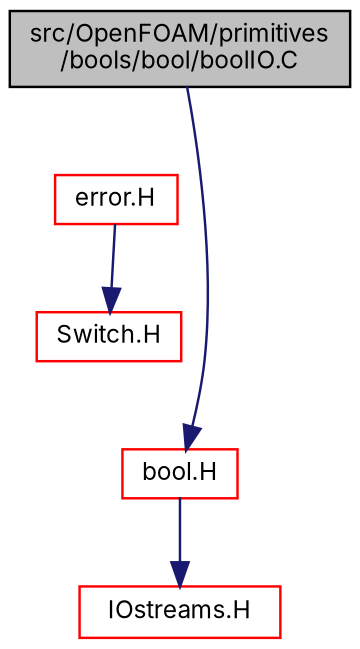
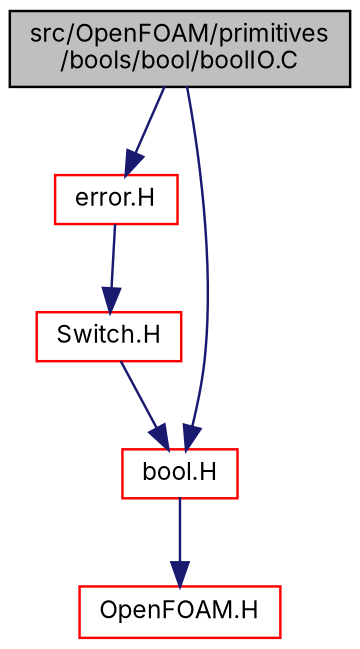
  digraph {
    fontname=Inter
    node [color=red fontname=Inter fontsize=10 shape=record]
    edge [color=midnightblue fontname=Inter fontsize=10 labelfontname=FreeSans labelfontsize=10 style=solid]
    n1 [color=black fillcolor=grey75 fontcolor=black height=0.2 label="src/OpenFOAM/primitives\l/bools/bool/boolIO.C" style=filled width=0.4]
    n2 [height=0.2 label="error.H" width=0.4]
    n3 [height=0.2 label="bool.H" width=0.4]
    n4 [height=0.2 label="Switch.H" width=0.4]
-   n5 [height=0.2 label="IOstreams.H" width=0.4]
+   n5 [height=0.2 label="OpenFOAM.H" width=0.4]
+   n1 -> n2
    n1 -> n3
    n2 -> n4
    n3 -> n5
+   n4 -> n3
  }
